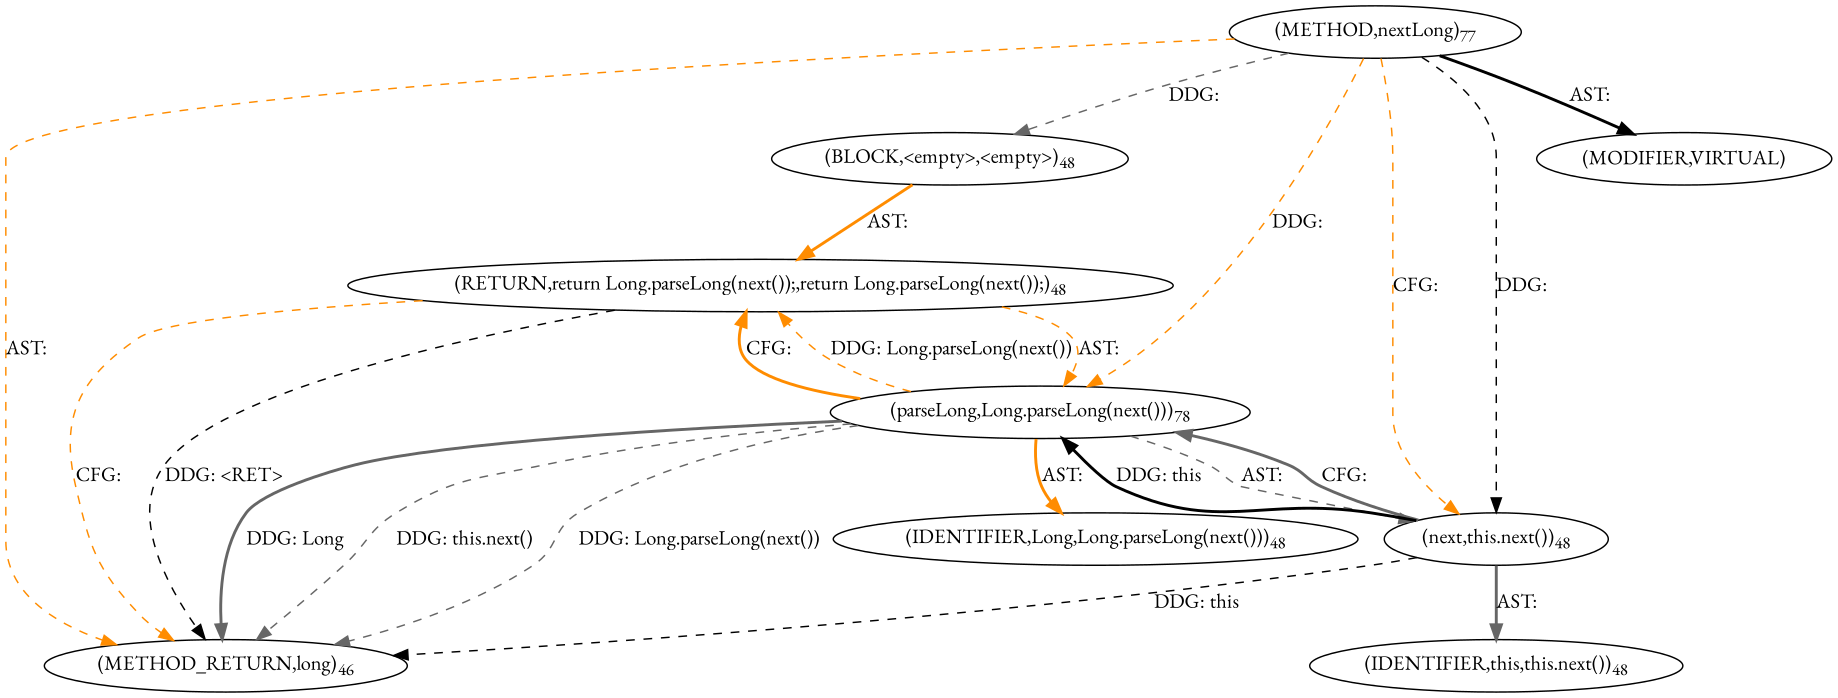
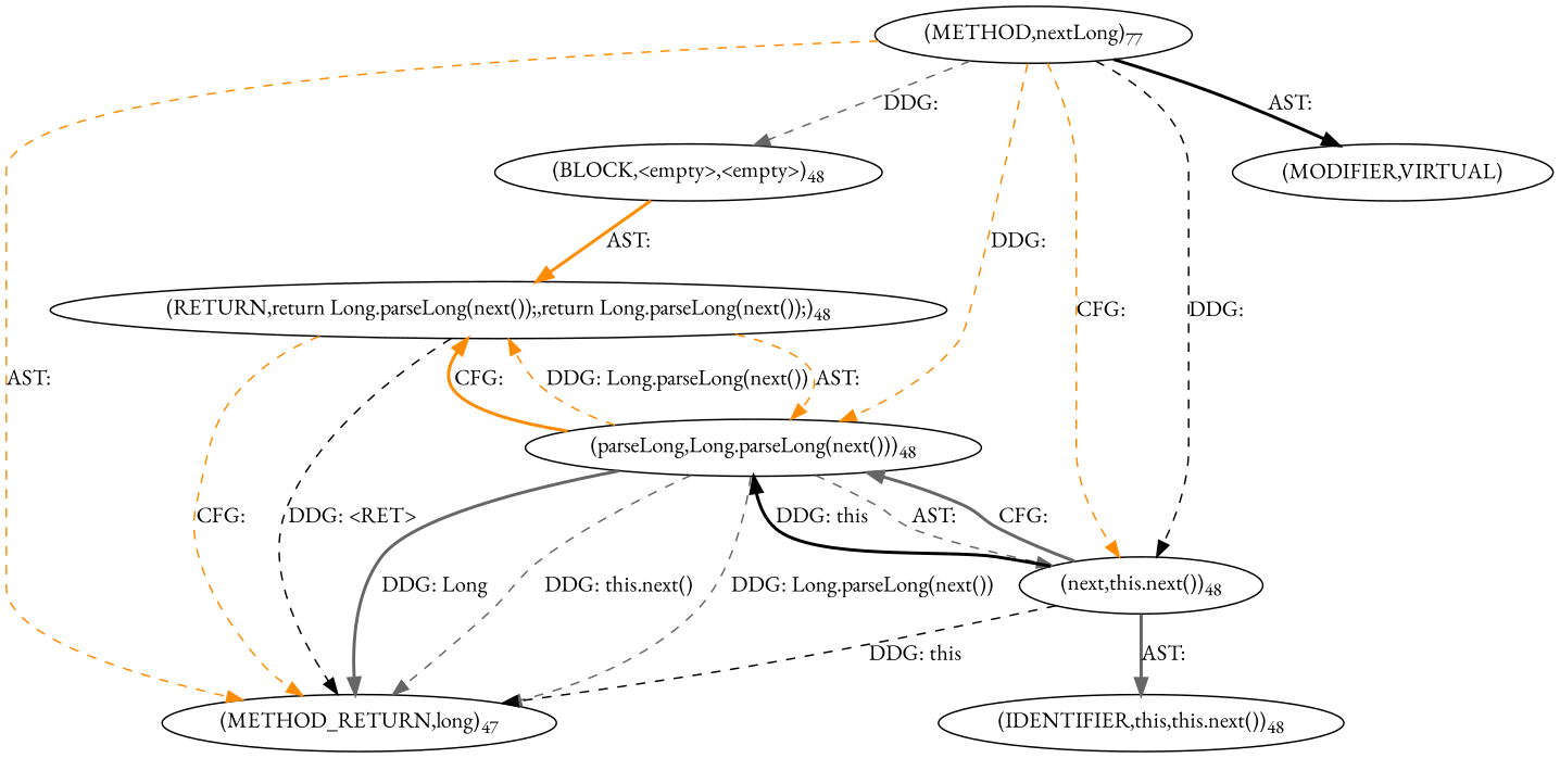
  digraph {
    fontname="EB Garamond"
    node [fontname="EB Garamond"]
    edge [color=darkorange fontname="EB Garamond" style=dashed]
    n1 [label=<(METHOD,nextLong)<SUB>77</SUB>>]
    n2 [label=<(BLOCK,&lt;empty&gt;,&lt;empty&gt;)<SUB>48</SUB>>]
-   n3 [label=<(parseLong,Long.parseLong(next()))<SUB>78</SUB>>]
+   n3 [label=<(parseLong,Long.parseLong(next()))<SUB>48</SUB>>]
    n4 [label=<(next,this.next())<SUB>48</SUB>>]
    n5 [label=<(MODIFIER,VIRTUAL)>]
-   n6 [label=<(METHOD_RETURN,long)<SUB>46</SUB>>]
+   n6 [label=<(METHOD_RETURN,long)<SUB>47</SUB>>]
    n7 [label=<(RETURN,return Long.parseLong(next());,return Long.parseLong(next());)<SUB>48</SUB>>]
-   n8 [label=<(IDENTIFIER,Long,Long.parseLong(next()))<SUB>48</SUB>>]
    n9 [label=<(IDENTIFIER,this,this.next())<SUB>48</SUB>>]
    n1 -> n2 [color=gray40 label="DDG: "]
    n1 -> n3 [label="DDG: "]
    n1 -> n4 [label="CFG: "]
    n1 -> n4 [color=black label="DDG: "]
    n1 -> n5 [color=black label="AST: " style=bold]
    n1 -> n6 [label="AST: "]
    n2 -> n7 [label="AST: " style=bold]
    n3 -> n4 [color=gray40 label="AST: "]
    n3 -> n6 [color=gray40 label="DDG: Long" style=bold]
    n3 -> n6 [color=gray40 label="DDG: this.next()"]
    n3 -> n6 [color=gray40 label="DDG: Long.parseLong(next())"]
    n3 -> n7 [label="CFG: " style=bold]
    n3 -> n7 [label="DDG: Long.parseLong(next())"]
-   n3 -> n8 [label="AST: " style=bold]
    n4 -> n3 [color=gray40 label="CFG: " style=bold]
    n4 -> n3 [color=black label="DDG: this" style=bold]
    n4 -> n6 [color=black label="DDG: this"]
    n4 -> n9 [color=gray40 label="AST: " style=bold]
    n7 -> n3 [label="AST: "]
    n7 -> n6 [label="CFG: "]
    n7 -> n6 [color=black label="DDG: &lt;RET&gt;"]
  }
